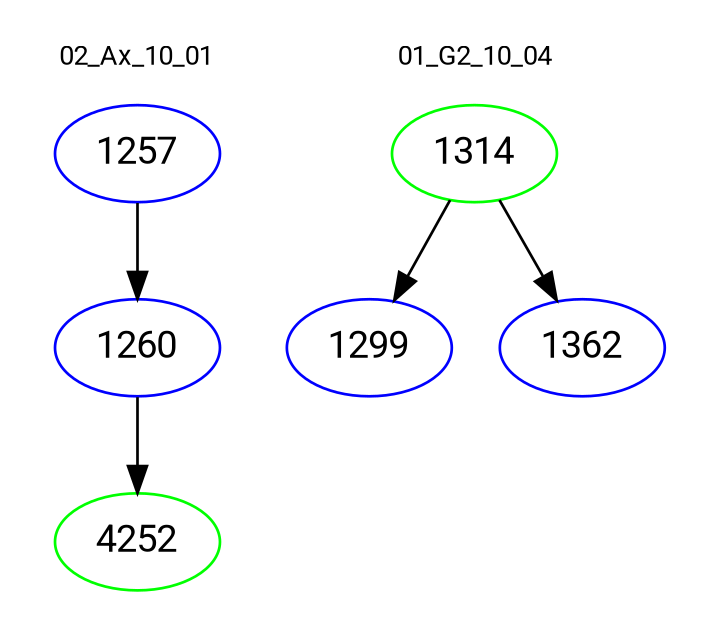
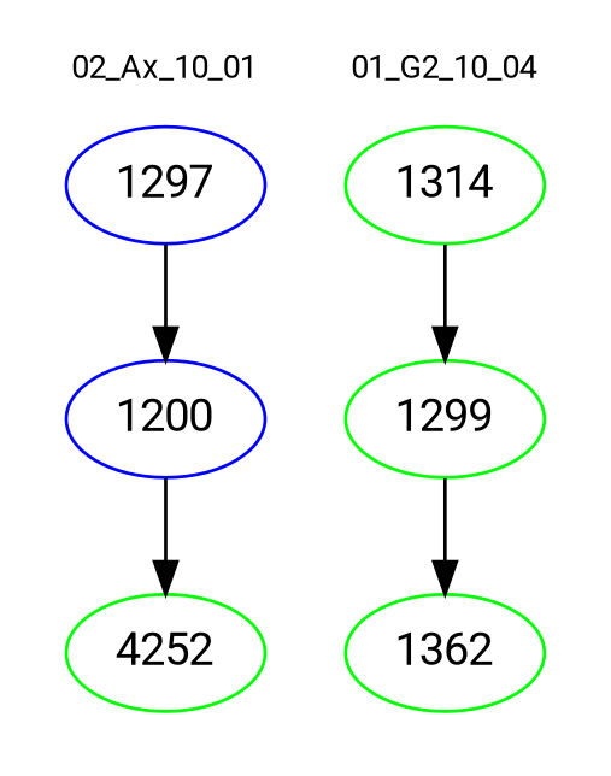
  digraph {
    fontname=Roboto
    node [color=blue fontname=Roboto]
    edge [color=black fontname=Roboto]
-   n1 [label=1257]
-   n2 [label=1260]
+   n1 [label=1297]
+   n2 [label=1200]
    n3 [color=green label=4252]
    n4 [color=green label=1314]
-   n5 [label=1299]
-   n6 [label=1362]
+   n5 [color=green label=1299]
+   n6 [color=green label=1362]
    subgraph cluster_1 {
      color=white
      fontsize=10
      label="02_Ax_10_01"
      n1
      n2
      n3
    }
    subgraph cluster_2 {
      color=white
      fontsize=10
      label="01_G2_10_04"
      n4
      n5
      n6
    }
    n1 -> n2
    n2 -> n3
    n4 -> n5
-   n4 -> n6
+   n5 -> n6
  }
